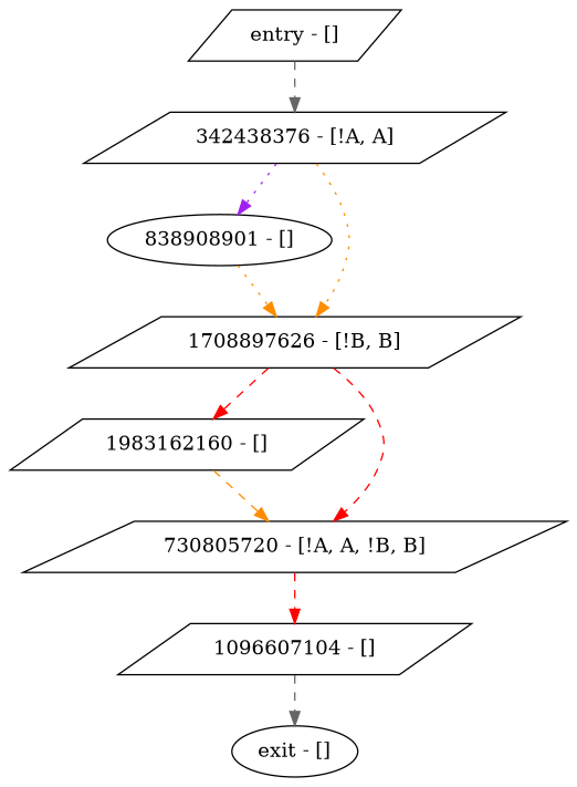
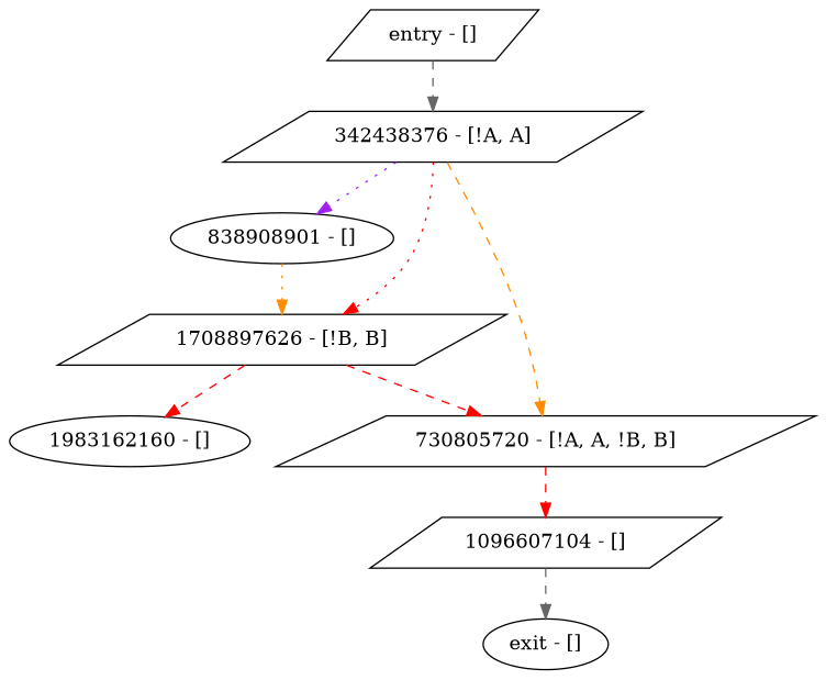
  digraph {
    node [shape=parallelogram]
    edge [color=red style=dashed]
    n1 [label="1096607104 - []"]
    n2 [label="exit - []" shape=ellipse]
    n3 [label="entry - []"]
    n4 [label="342438376 - [!A, A]"]
    n5 [label="838908901 - []" shape=ellipse]
    n6 [label="1708897626 - [!B, B]"]
-   n7 [label="1983162160 - []"]
+   n7 [label="1983162160 - []" shape=ellipse]
    n8 [label="730805720 - [!A, A, !B, B]"]
    n1 -> n2 [color=gray40]
    n3 -> n4 [color=gray40]
    n4 -> n5 [color=purple style=dotted]
-   n4 -> n6 [color=darkorange style=dotted]
+   n4 -> n6 [style=dotted]
    n5 -> n6 [color=darkorange style=dotted]
    n6 -> n7
    n6 -> n8
-   n7 -> n8 [color=darkorange]
+   n4 -> n8 [color=darkorange]
    n8 -> n1
  }
